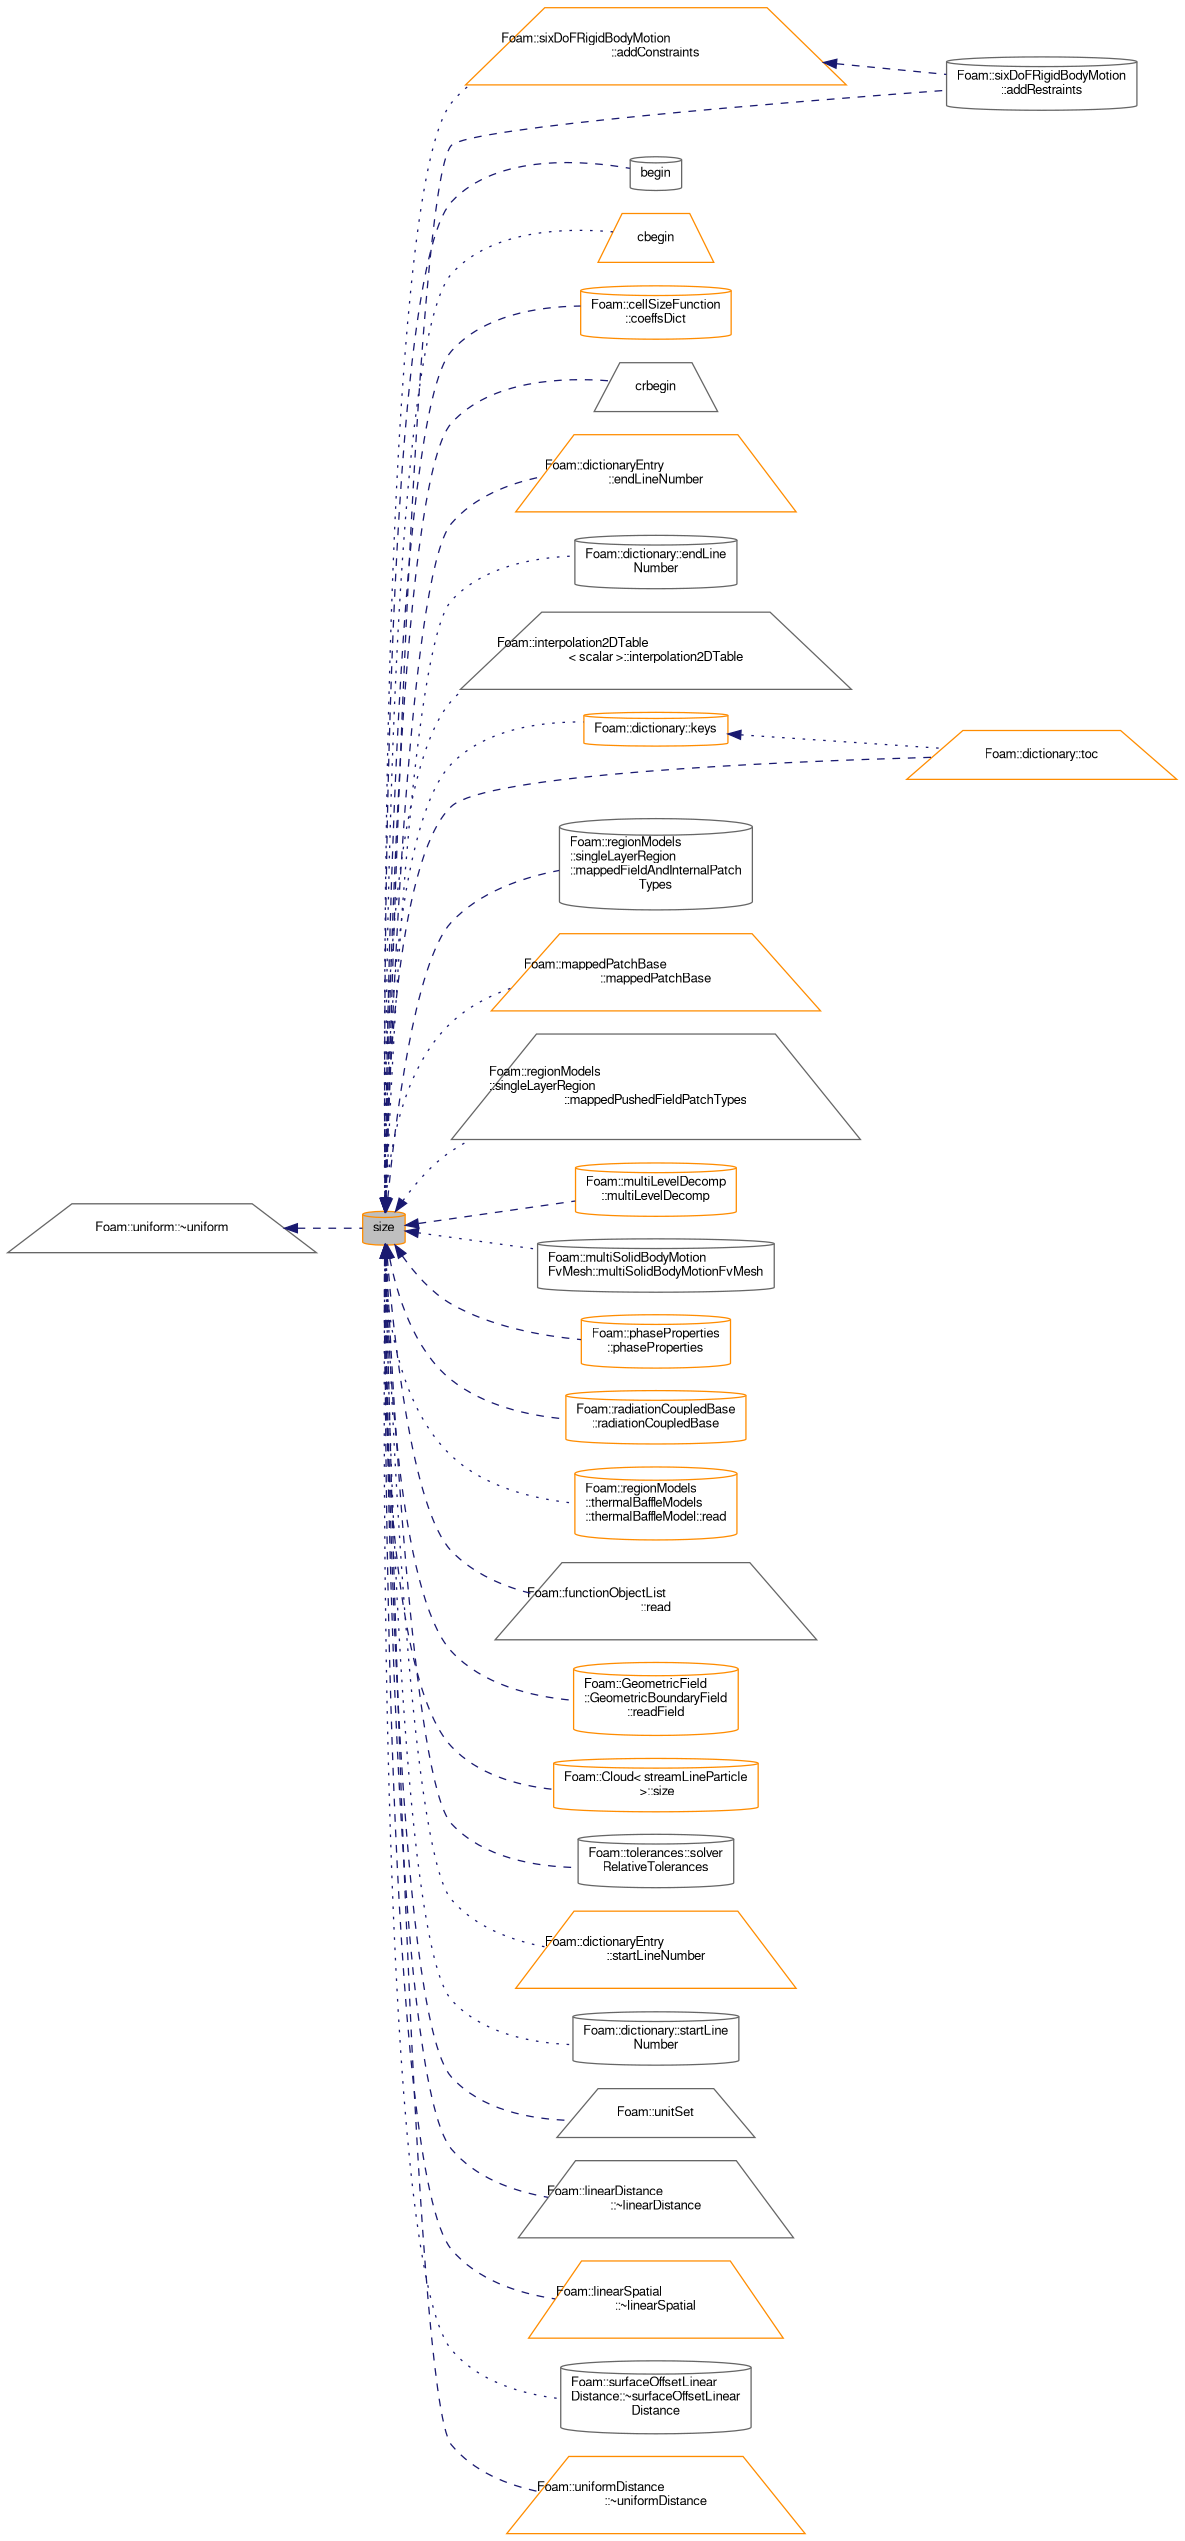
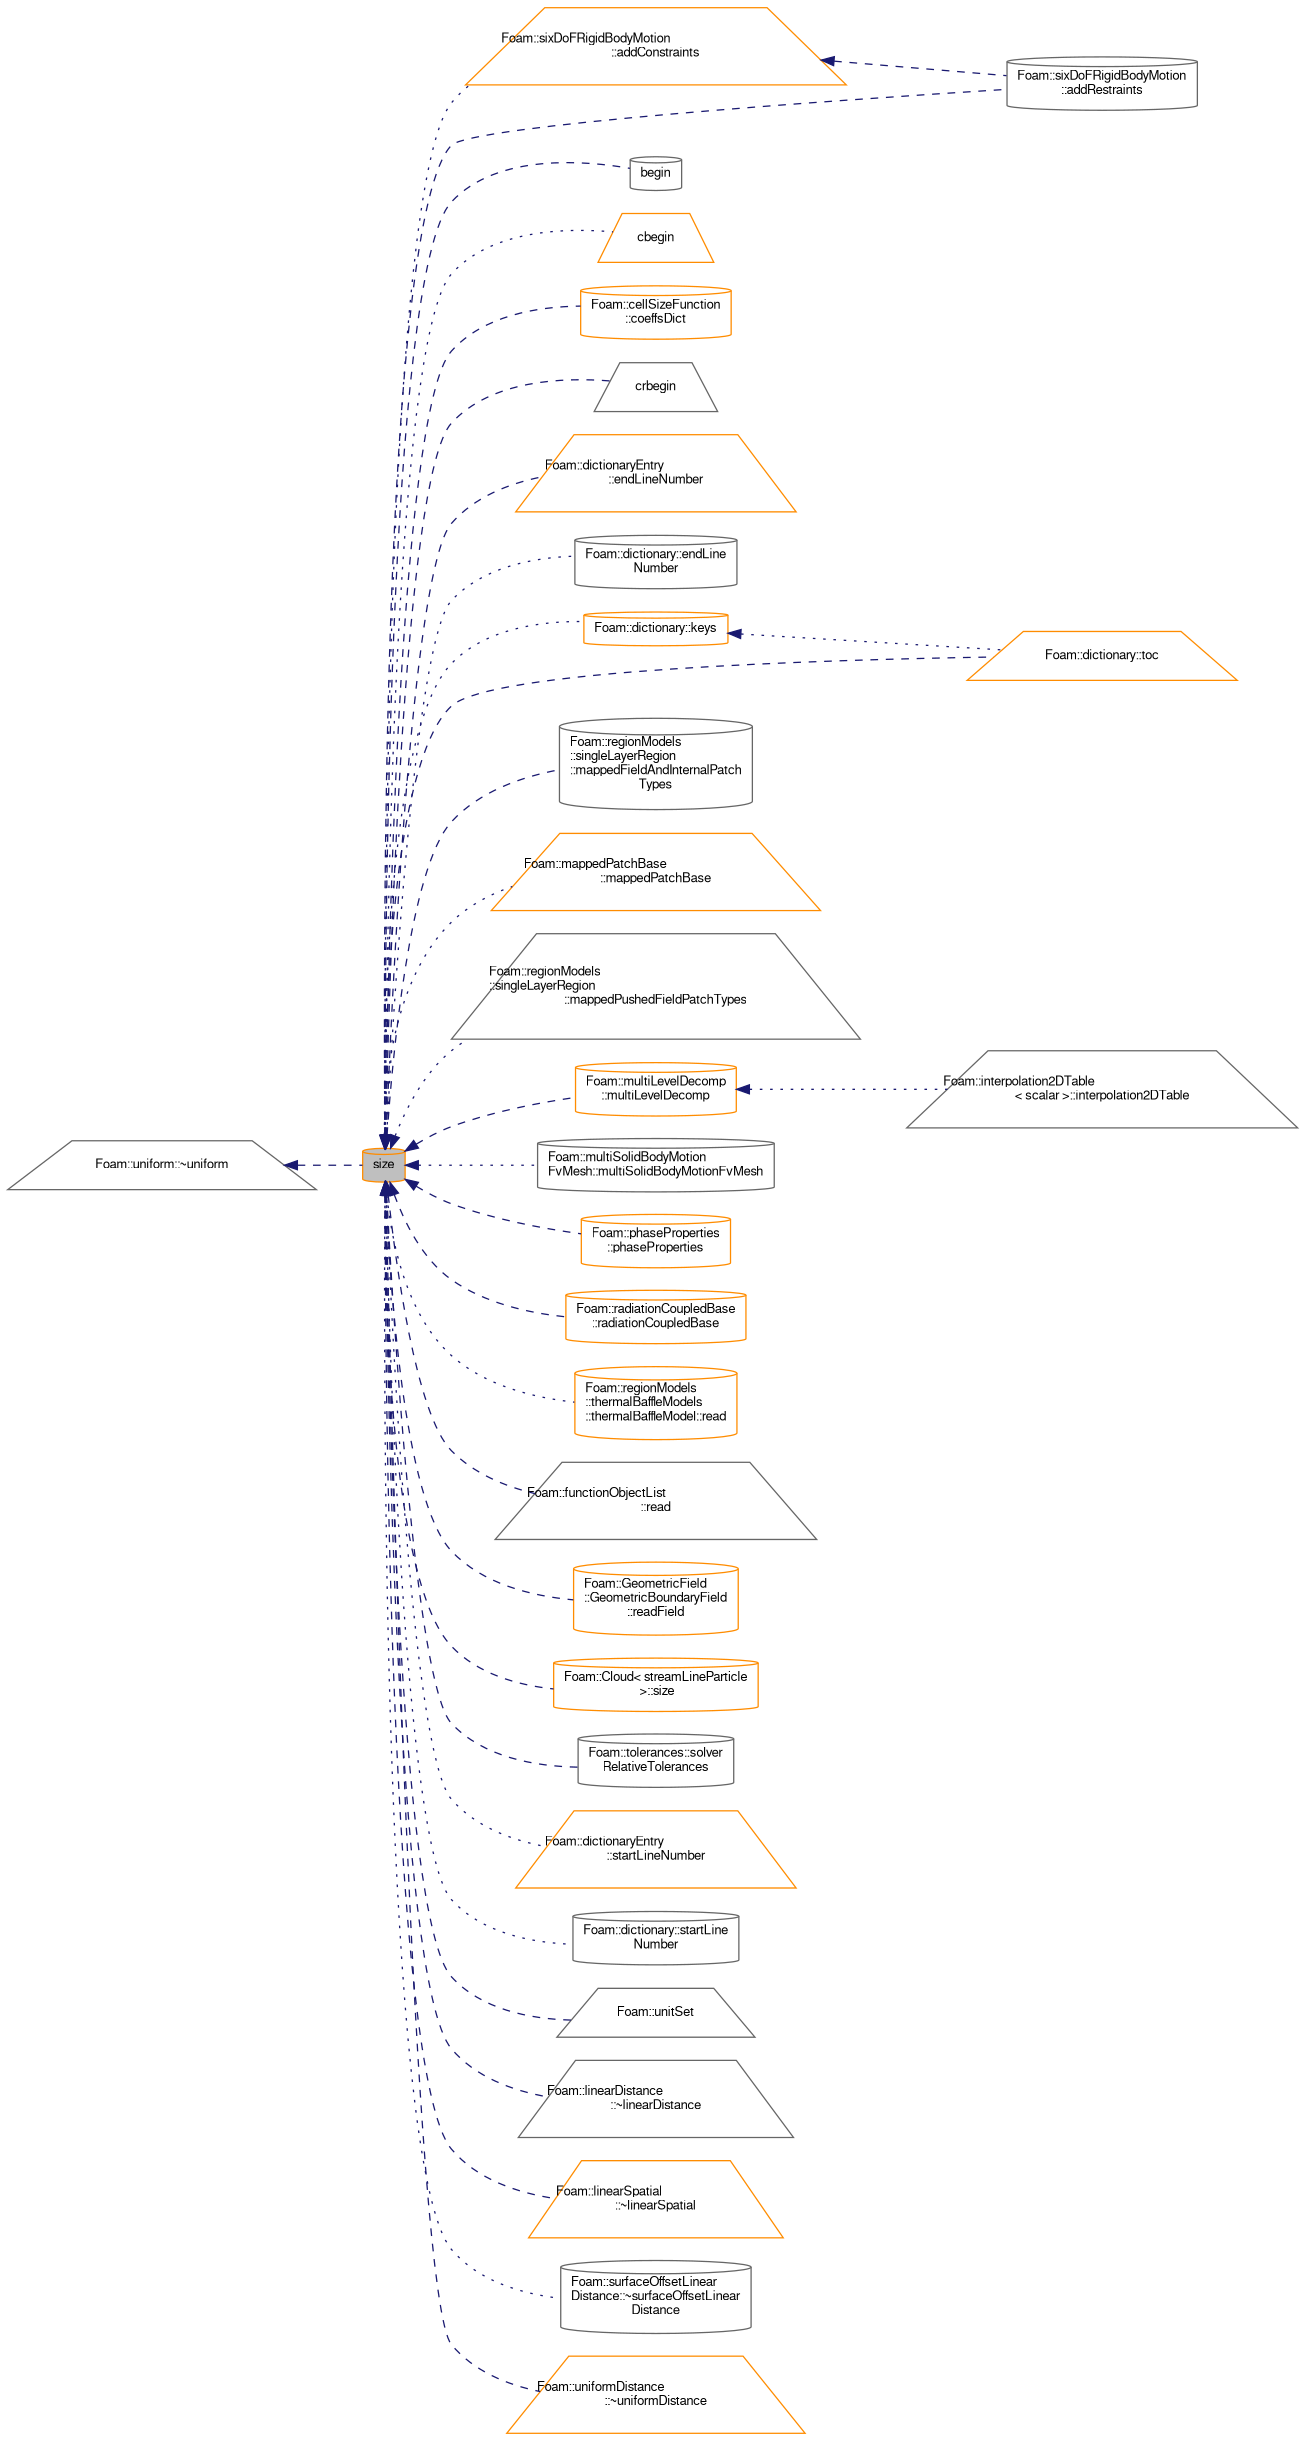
  digraph {
    rankdir=LR
    node [color=darkorange fontname=FreeSans fontsize=10 shape=cylinder]
    edge [color=midnightblue dir=back fontname=FreeSans fontsize=10 labelfontname=FreeSans labelfontsize=10 style=dashed]
    n1 [fillcolor=grey75 fontcolor=black height=0.2 label=size style=filled width=0.4]
    n2 [height=0.2 label="Foam::sixDoFRigidBodyMotion\l::addConstraints" shape=trapezium width=0.4]
    n3 [color=gray40 height=0.2 label="Foam::sixDoFRigidBodyMotion\l::addRestraints" width=0.4]
    n4 [color=gray40 height=0.2 label=begin width=0.4]
    n5 [height=0.2 label=cbegin shape=trapezium width=0.4]
    n6 [height=0.2 label="Foam::cellSizeFunction\l::coeffsDict" width=0.4]
    n7 [color=gray40 height=0.2 label=crbegin shape=trapezium width=0.4]
    n8 [height=0.2 label="Foam::dictionaryEntry\l::endLineNumber" shape=trapezium width=0.4]
    n9 [color=gray40 height=0.2 label="Foam::dictionary::endLine\lNumber" width=0.4]
    n10 [color=gray40 height=0.2 label="Foam::interpolation2DTable\l\< scalar \>::interpolation2DTable" shape=trapezium width=0.4]
    n11 [height=0.2 label="Foam::dictionary::keys" width=0.4]
    n12 [height=0.2 label="Foam::dictionary::toc" shape=trapezium width=0.4]
    n13 [color=gray40 height=0.2 label="Foam::regionModels\l::singleLayerRegion\l::mappedFieldAndInternalPatch\lTypes" width=0.4]
    n14 [height=0.2 label="Foam::mappedPatchBase\l::mappedPatchBase" shape=trapezium width=0.4]
    n15 [color=gray40 height=0.2 label="Foam::regionModels\l::singleLayerRegion\l::mappedPushedFieldPatchTypes" shape=trapezium width=0.4]
    n16 [height=0.2 label="Foam::multiLevelDecomp\l::multiLevelDecomp" width=0.4]
    n17 [color=gray40 height=0.2 label="Foam::multiSolidBodyMotion\lFvMesh::multiSolidBodyMotionFvMesh" width=0.4]
    n18 [height=0.2 label="Foam::phaseProperties\l::phaseProperties" width=0.4]
    n19 [height=0.2 label="Foam::radiationCoupledBase\l::radiationCoupledBase" width=0.4]
    n20 [height=0.2 label="Foam::regionModels\l::thermalBaffleModels\l::thermalBaffleModel::read" width=0.4]
    n21 [color=gray40 height=0.2 label="Foam::functionObjectList\l::read" shape=trapezium width=0.4]
    n22 [height=0.2 label="Foam::GeometricField\l::GeometricBoundaryField\l::readField" width=0.4]
    n23 [height=0.2 label="Foam::Cloud\< streamLineParticle\l \>::size" width=0.4]
    n24 [color=gray40 height=0.2 label="Foam::tolerances::solver\lRelativeTolerances" width=0.4]
    n25 [height=0.2 label="Foam::dictionaryEntry\l::startLineNumber" shape=trapezium width=0.4]
    n26 [color=gray40 height=0.2 label="Foam::dictionary::startLine\lNumber" width=0.4]
    n27 [color=gray40 height=0.2 label="Foam::unitSet" shape=trapezium width=0.4]
    n28 [color=gray40 height=0.2 label="Foam::linearDistance\l::~linearDistance" shape=trapezium width=0.4]
    n29 [height=0.2 label="Foam::linearSpatial\l::~linearSpatial" shape=trapezium width=0.4]
    n30 [color=gray40 height=0.2 label="Foam::surfaceOffsetLinear\lDistance::~surfaceOffsetLinear\lDistance" width=0.4]
    n31 [height=0.2 label="Foam::uniformDistance\l::~uniformDistance" shape=trapezium width=0.4]
    n32 [color=gray40 height=0.2 label="Foam::uniform::~uniform" shape=trapezium width=0.4]
    n1 -> n2 [style=dotted]
    n1 -> n3
    n1 -> n4
    n1 -> n5 [style=dotted]
    n1 -> n6
    n1 -> n7
    n1 -> n8
    n1 -> n9 [style=dotted]
-   n1 -> n10 [style=dotted]
+   n16 -> n10 [style=dotted]
    n1 -> n11 [style=dotted]
    n1 -> n12
    n1 -> n13
    n1 -> n14 [style=dotted]
    n1 -> n15 [style=dotted]
    n1 -> n16
    n1 -> n17 [style=dotted]
    n1 -> n18
    n1 -> n19
    n1 -> n20 [style=dotted]
    n1 -> n21
    n1 -> n22
    n1 -> n23
    n1 -> n24
    n1 -> n25 [style=dotted]
    n1 -> n26 [style=dotted]
    n1 -> n27
    n1 -> n28
    n1 -> n29
    n1 -> n30 [style=dotted]
    n1 -> n31
    n2 -> n3
    n11 -> n12 [style=dotted]
    n32 -> n1
  }
